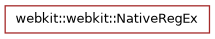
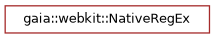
  digraph {
    rankdir=LR
-   n1 [color=brown fillcolor=white fontname=Helvetica fontsize=10 height=0.2 label="webkit::webkit::NativeRegEx" shape=record style=filled width=0.4]
+   n1 [color=brown fillcolor=white fontname=Helvetica fontsize=10 height=0.2 label="gaia::webkit::NativeRegEx" shape=record style=filled width=0.4]
  }
